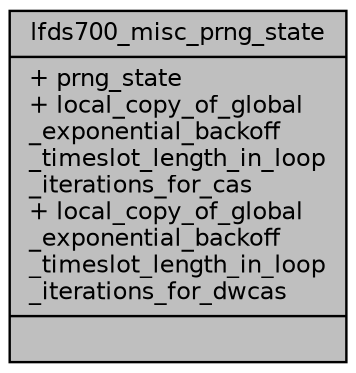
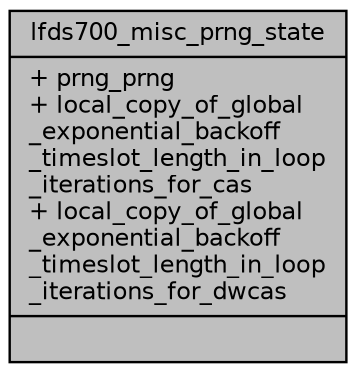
  digraph {
-   n1 [color=black fillcolor=grey75 fontcolor=black fontname=Helvetica fontsize=10 height=0.2 label="{lfds700_misc_prng_state\n|+ prng_state\l+ local_copy_of_global\l_exponential_backoff\l_timeslot_length_in_loop\l_iterations_for_cas\l+ local_copy_of_global\l_exponential_backoff\l_timeslot_length_in_loop\l_iterations_for_dwcas\l|}" shape=record style=filled width=0.4]
+   n1 [color=black fillcolor=grey75 fontcolor=black fontname=Helvetica fontsize=10 height=0.2 label="{lfds700_misc_prng_state\n|+ prng_prng\l+ local_copy_of_global\l_exponential_backoff\l_timeslot_length_in_loop\l_iterations_for_cas\l+ local_copy_of_global\l_exponential_backoff\l_timeslot_length_in_loop\l_iterations_for_dwcas\l|}" shape=record style=filled width=0.4]
  }
